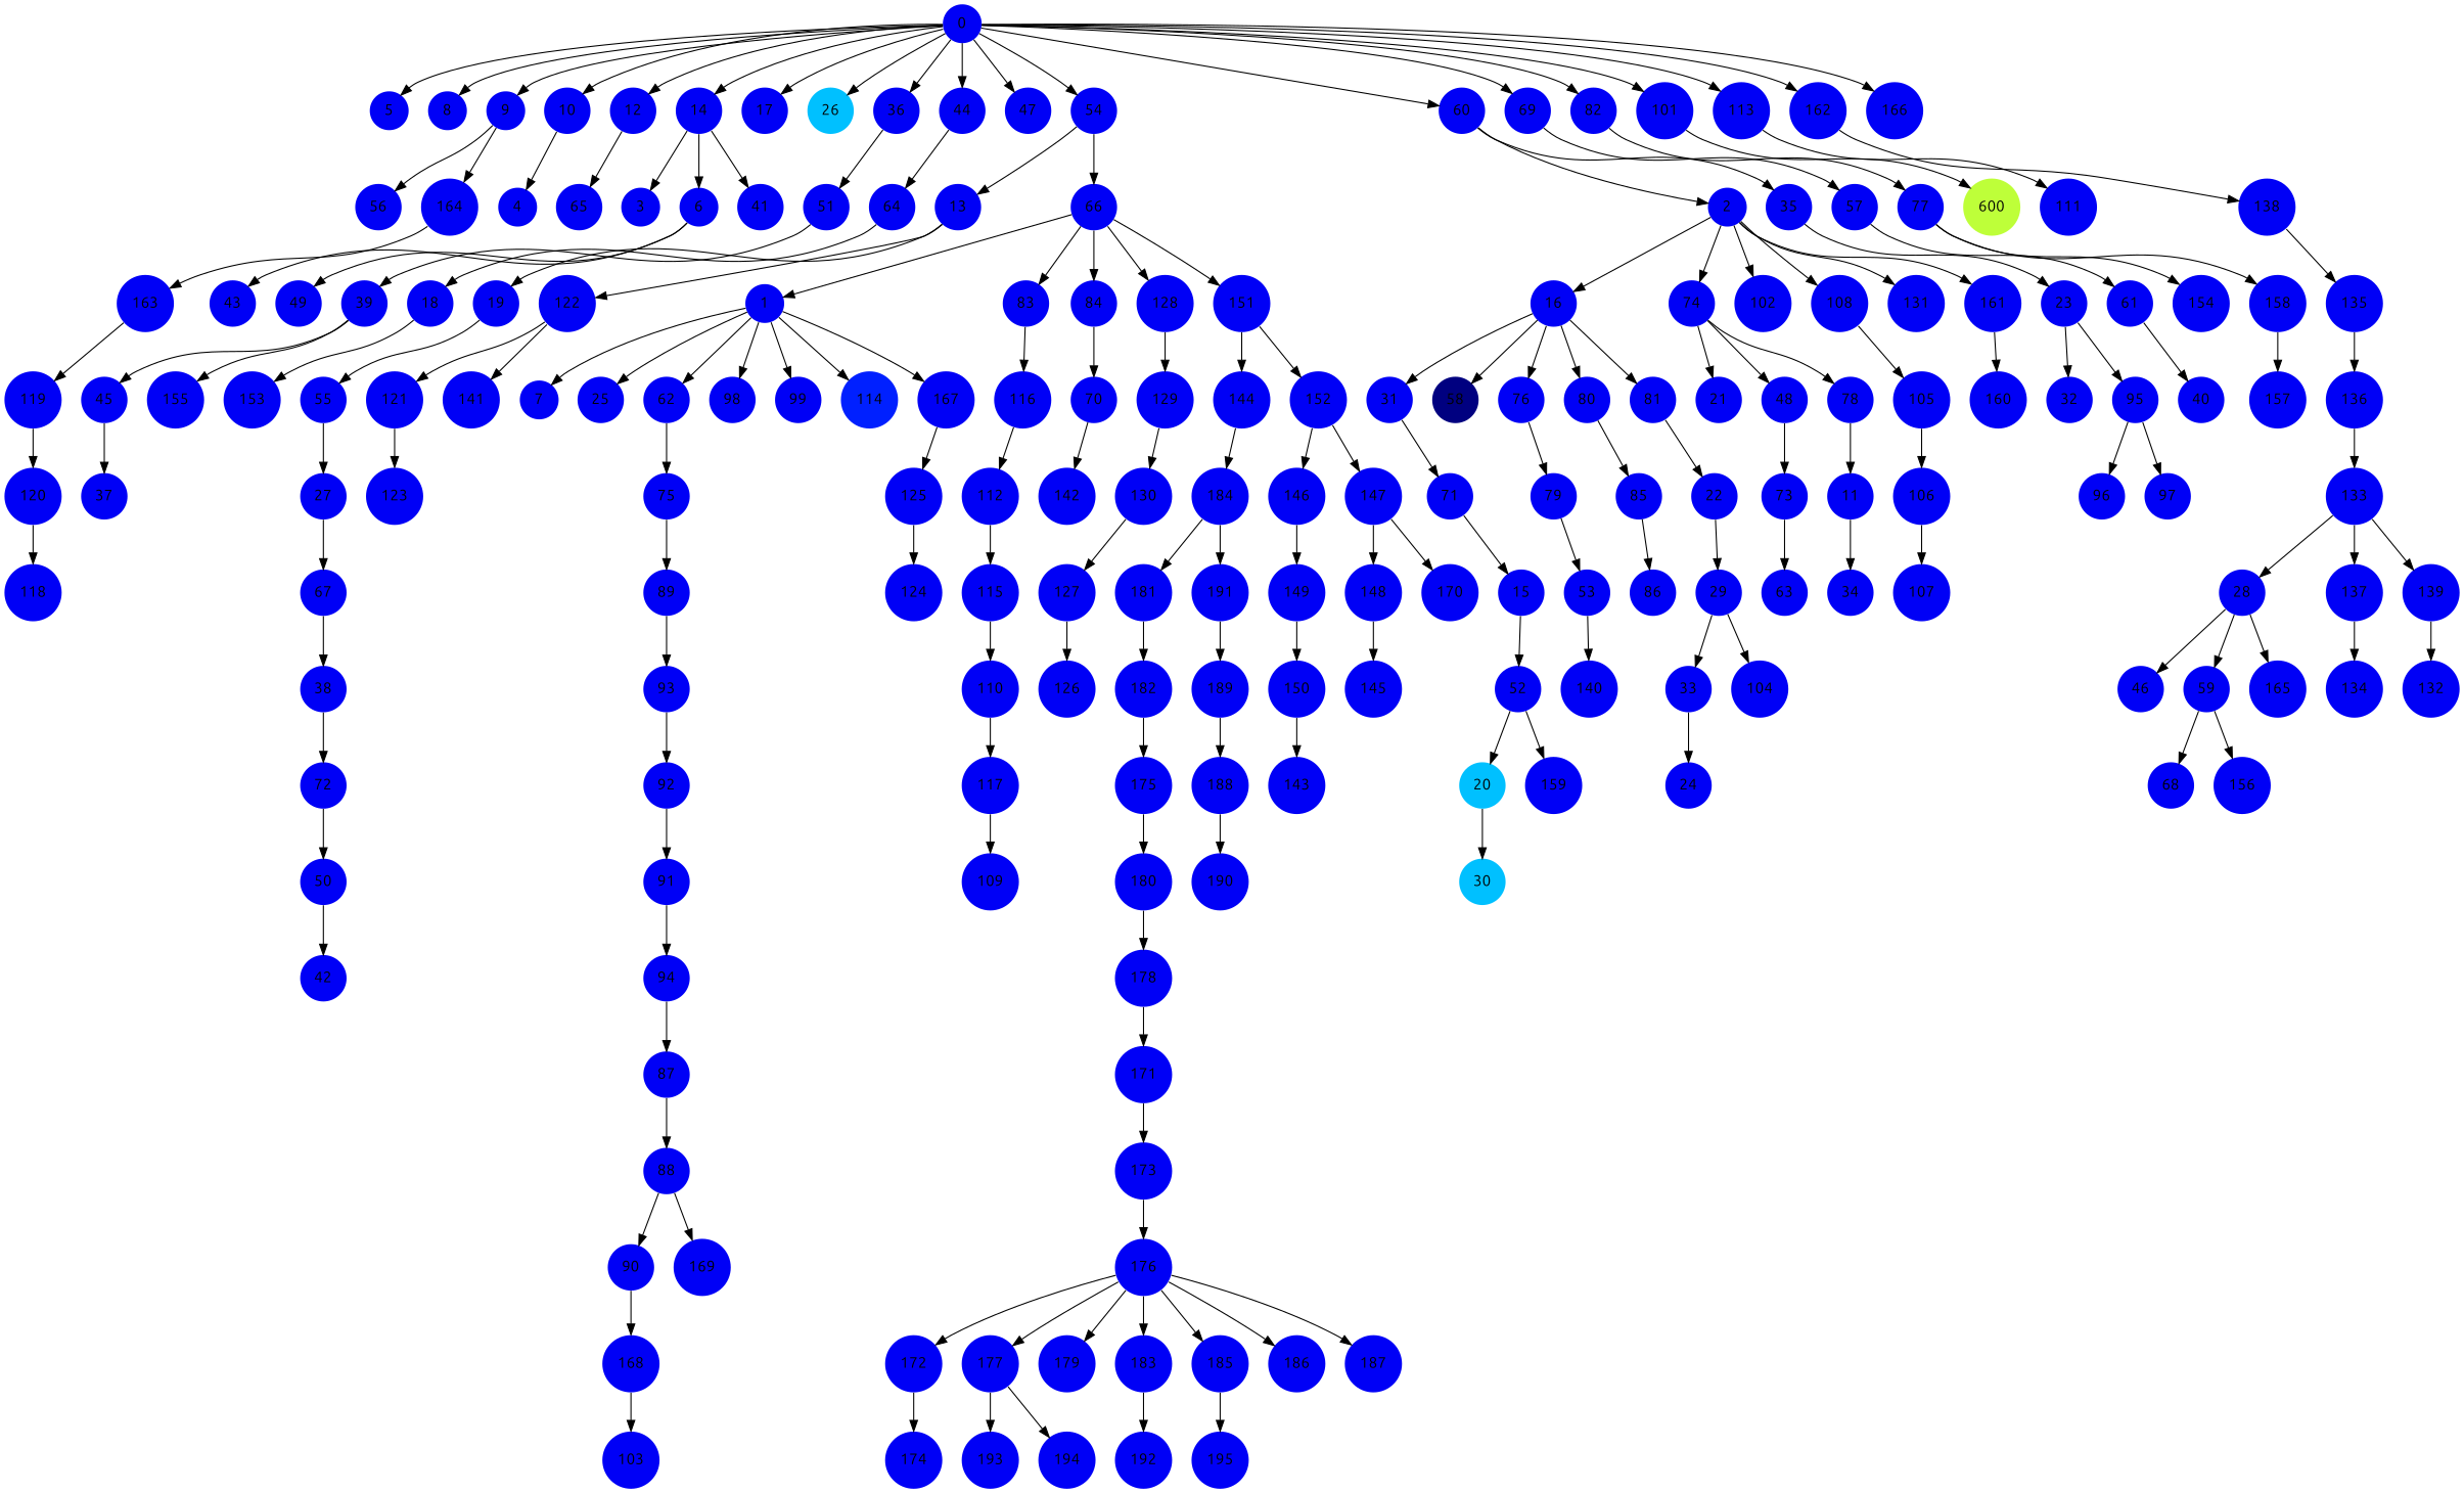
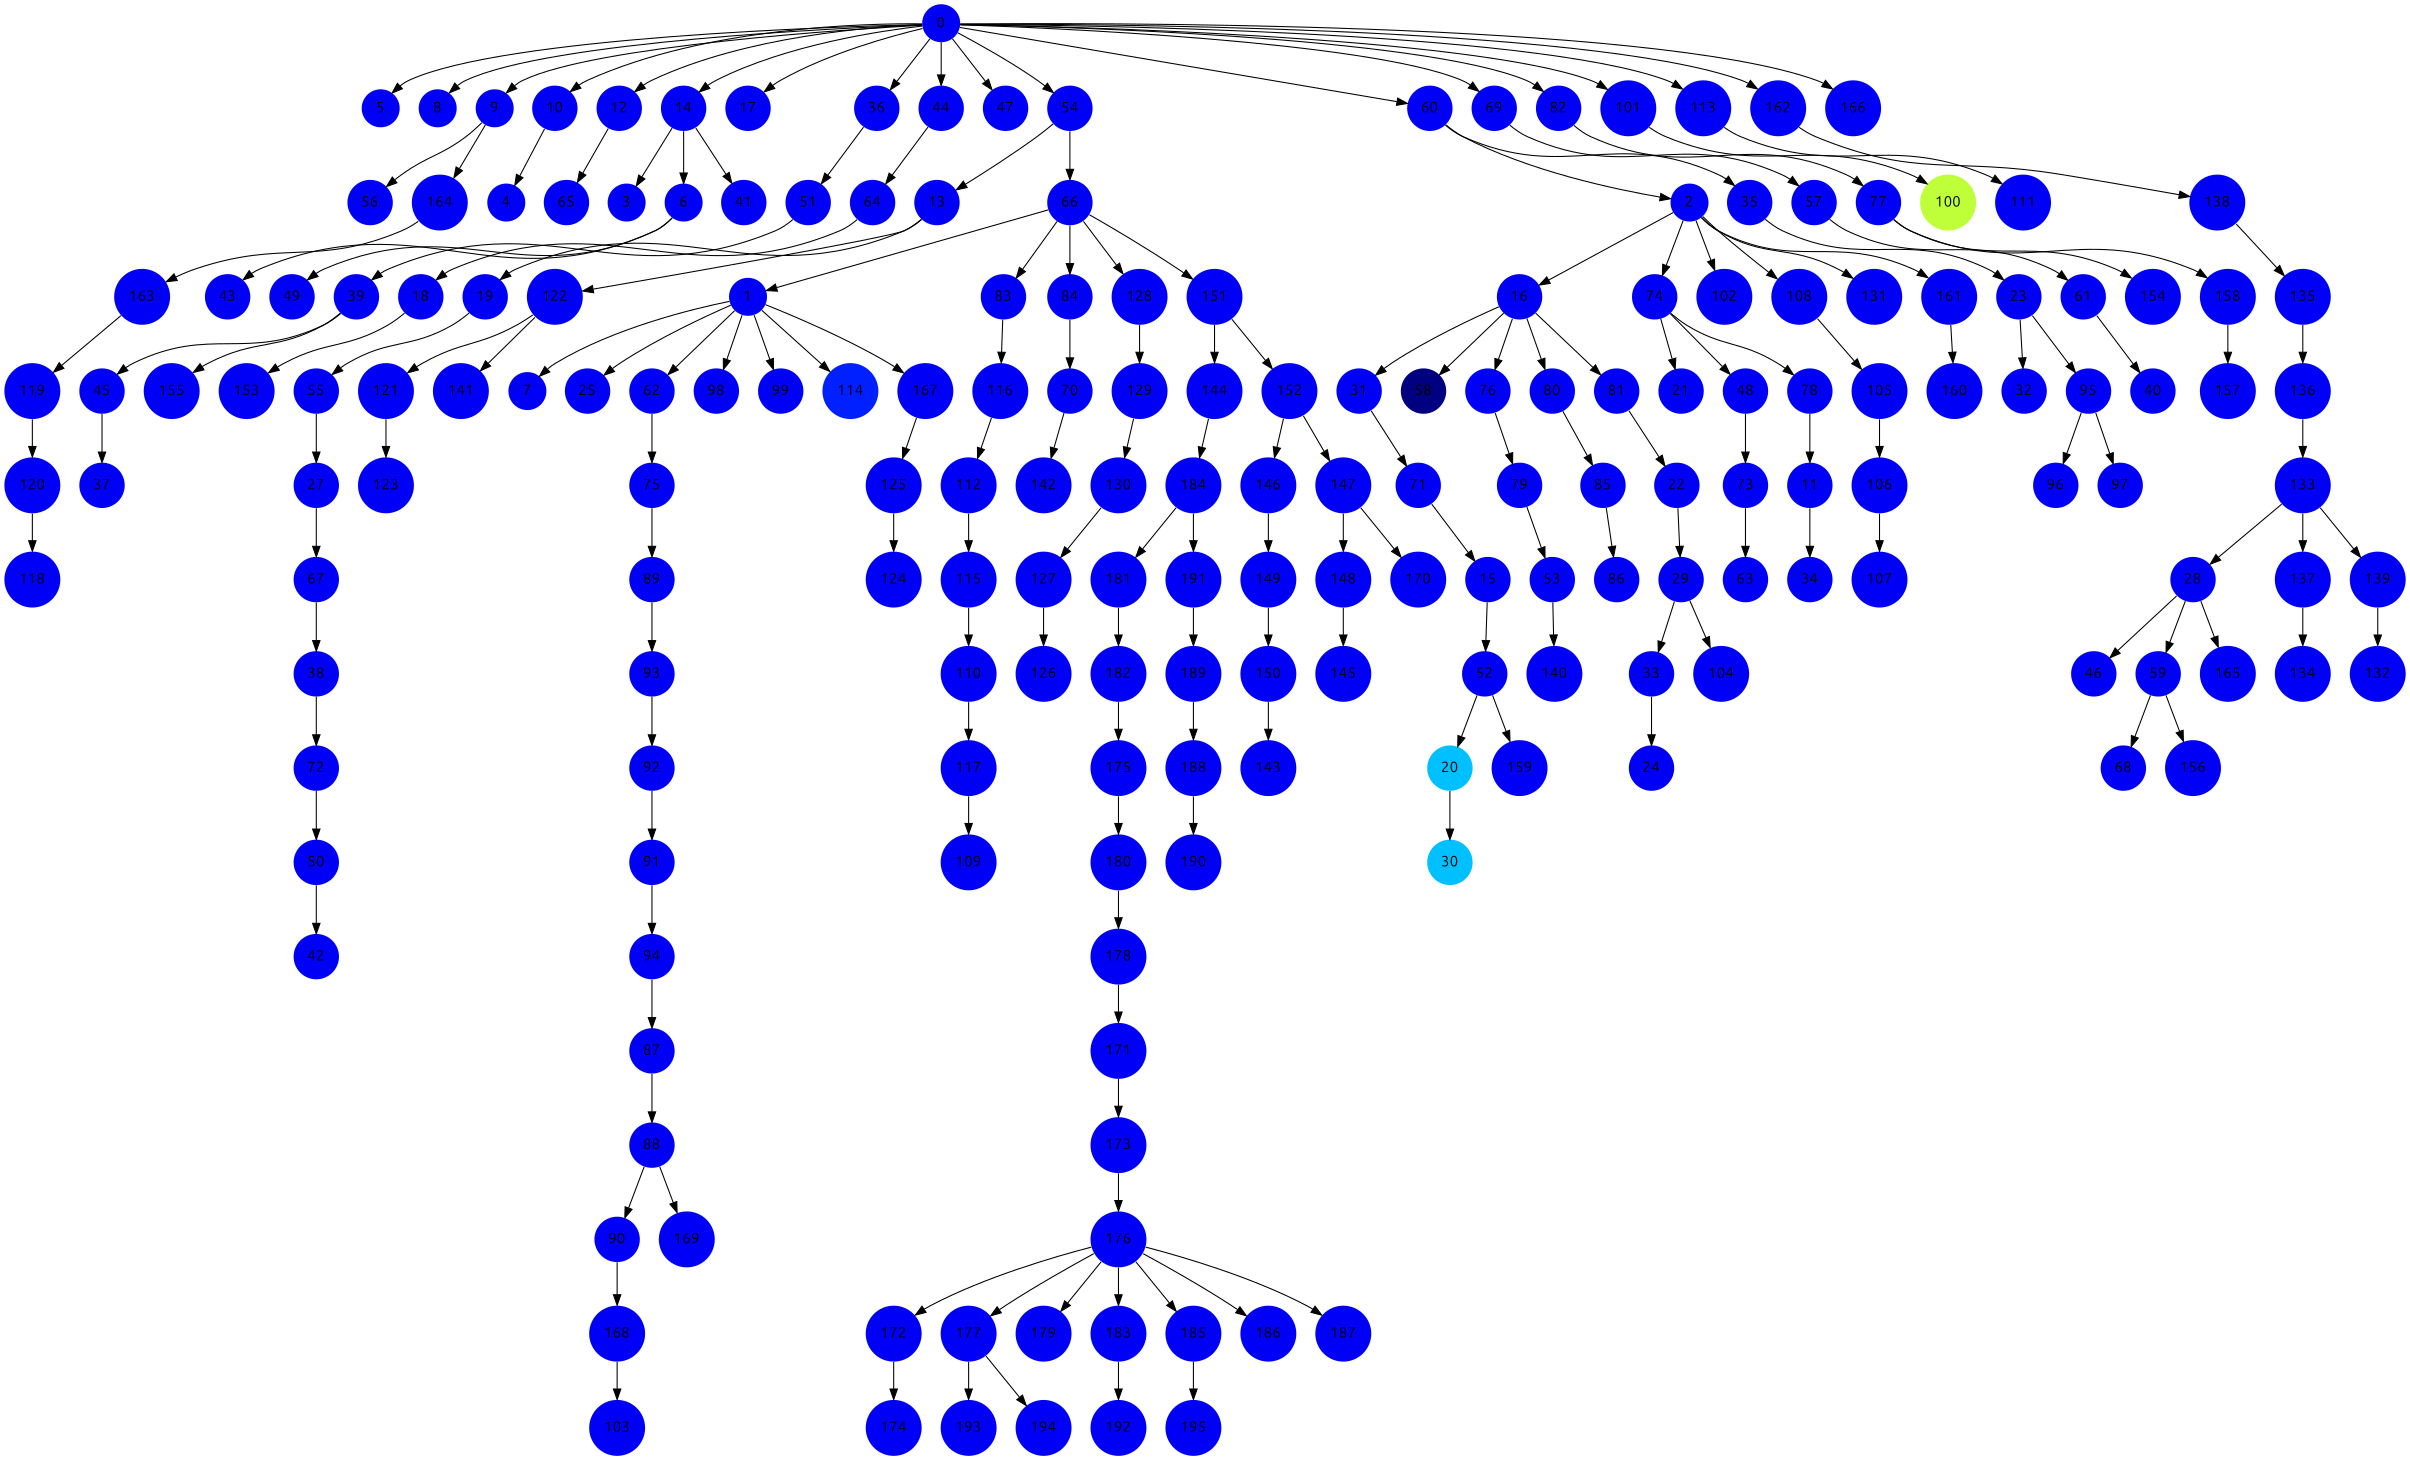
  digraph {
    fontname=Ubuntu
    node [fillcolor="#0000f6" fontname=Ubuntu penwidth=0 shape=circle style=filled]
    edge [fontname=Ubuntu]
    0
    5
    8
    9
    10
    12
    14
    17
-   26 [fillcolor="#00c0ff"]
    36
    44
    47
    54
    60
    69
    82
    101
    113
    162
    166
    56
    164
    4
    65
    3
    6
    41
    51
    64
    13
    66
    2
    35
    57
    77
-   100 [fillcolor="#beff39" label=600]
+   100 [fillcolor="#beff39"]
    111
    138
    1
    7
    25
    62
    98
    99
    114 [fillcolor="#0020ff"]
    167
    75
    125
    16
    74
    102
    108
    131
    161
    31
    58 [fillcolor="#000080"]
    76
    80
    81
    21
    48
    78
    105
    160
    43
    49
    163
    11
    34
    19
    122
    55
    121
    141
    15
    52
    20 [fillcolor="#00c0ff"]
    159
    71
    79
    85
    22
    18
    153
    27
    30 [fillcolor="#00c0ff"]
    29
    33
    104
    23
    32
    95
    96
    97
    67
    38
    28
    46
    59
    165
    68
    156
    24
    39
    72
    50
    45
    155
    37
    73
    63
    42
    53
    140
    83
    84
    128
    151
    61
    40
    89
    116
    70
    129
    144
    152
    142
    93
    154
    158
    157
    86
    112
    87
    88
    90
    169
    168
    92
    103
    91
    94
    106
    107
    110
    117
    109
    115
    119
    120
    118
    123
    124
    127
    126
    130
    133
    137
    139
    134
    132
    135
    136
    184
    181
    191
    146
    149
    150
    147
    148
    170
    145
    143
    171
    173
    176
    172
    174
    177
    179
    183
    185
    186
    187
    175
    180
    178
    193
    194
    192
    195
    182
    189
    188
    190
    0 -> 5
    0 -> 8
    0 -> 9
    0 -> 10
    0 -> 12
    0 -> 14
    0 -> 17
-   0 -> 26
    0 -> 36
    0 -> 44
    0 -> 47
    0 -> 54
    0 -> 60
    0 -> 69
    0 -> 82
    0 -> 101
    0 -> 113
    0 -> 162
    0 -> 166
    9 -> 56
    9 -> 164
    10 -> 4
    12 -> 65
    14 -> 3
    14 -> 6
    14 -> 41
    36 -> 51
    44 -> 64
    54 -> 13
    54 -> 66
    60 -> 2
    60 -> 35
    69 -> 57
    82 -> 77
    101 -> 100
    113 -> 111
    162 -> 138
    164 -> 163
    6 -> 43
    6 -> 49
    51 -> 39
    64 -> 18
    13 -> 19
    13 -> 122
    66 -> 1
    66 -> 83
    66 -> 84
    66 -> 128
    66 -> 151
    2 -> 16
    2 -> 74
    2 -> 102
    2 -> 108
    2 -> 131
    2 -> 161
    35 -> 23
    57 -> 61
    77 -> 154
    77 -> 158
    138 -> 135
    1 -> 7
    1 -> 25
    1 -> 62
    1 -> 98
    1 -> 99
    1 -> 114
    1 -> 167
    62 -> 75
    167 -> 125
    75 -> 89
    125 -> 124
    16 -> 31
    16 -> 58
    16 -> 76
    16 -> 80
    16 -> 81
    74 -> 21
    74 -> 48
    74 -> 78
    108 -> 105
    161 -> 160
    31 -> 71
    76 -> 79
    80 -> 85
    81 -> 22
    48 -> 73
    78 -> 11
    105 -> 106
    163 -> 119
    11 -> 34
    19 -> 55
    122 -> 121
    122 -> 141
    55 -> 27
    121 -> 123
    15 -> 52
    52 -> 20
    52 -> 159
    20 -> 30
    71 -> 15
    79 -> 53
    85 -> 86
    22 -> 29
    18 -> 153
    27 -> 67
    29 -> 33
    29 -> 104
    33 -> 24
    23 -> 32
    23 -> 95
    95 -> 96
    95 -> 97
    67 -> 38
    38 -> 72
    28 -> 46
    28 -> 59
    28 -> 165
    59 -> 68
    59 -> 156
    39 -> 45
    39 -> 155
    72 -> 50
    50 -> 42
    45 -> 37
    73 -> 63
    53 -> 140
    83 -> 116
    84 -> 70
    128 -> 129
    151 -> 144
    151 -> 152
    61 -> 40
    89 -> 93
    116 -> 112
    70 -> 142
    129 -> 130
    144 -> 184
    152 -> 146
    152 -> 147
    93 -> 92
    158 -> 157
    112 -> 115
    87 -> 88
    88 -> 90
    88 -> 169
    90 -> 168
    168 -> 103
    92 -> 91
    91 -> 94
    94 -> 87
    106 -> 107
    110 -> 117
    117 -> 109
    115 -> 110
    119 -> 120
    120 -> 118
    127 -> 126
    130 -> 127
    133 -> 28
    133 -> 137
    133 -> 139
    137 -> 134
    139 -> 132
    135 -> 136
    136 -> 133
    184 -> 181
    184 -> 191
    181 -> 182
    191 -> 189
    146 -> 149
    149 -> 150
    150 -> 143
    147 -> 148
    147 -> 170
    148 -> 145
    171 -> 173
    173 -> 176
    176 -> 172
    176 -> 177
    176 -> 179
    176 -> 183
    176 -> 185
    176 -> 186
    176 -> 187
    172 -> 174
    177 -> 193
    177 -> 194
    183 -> 192
    185 -> 195
    175 -> 180
    180 -> 178
    178 -> 171
    182 -> 175
    189 -> 188
    188 -> 190
  }
